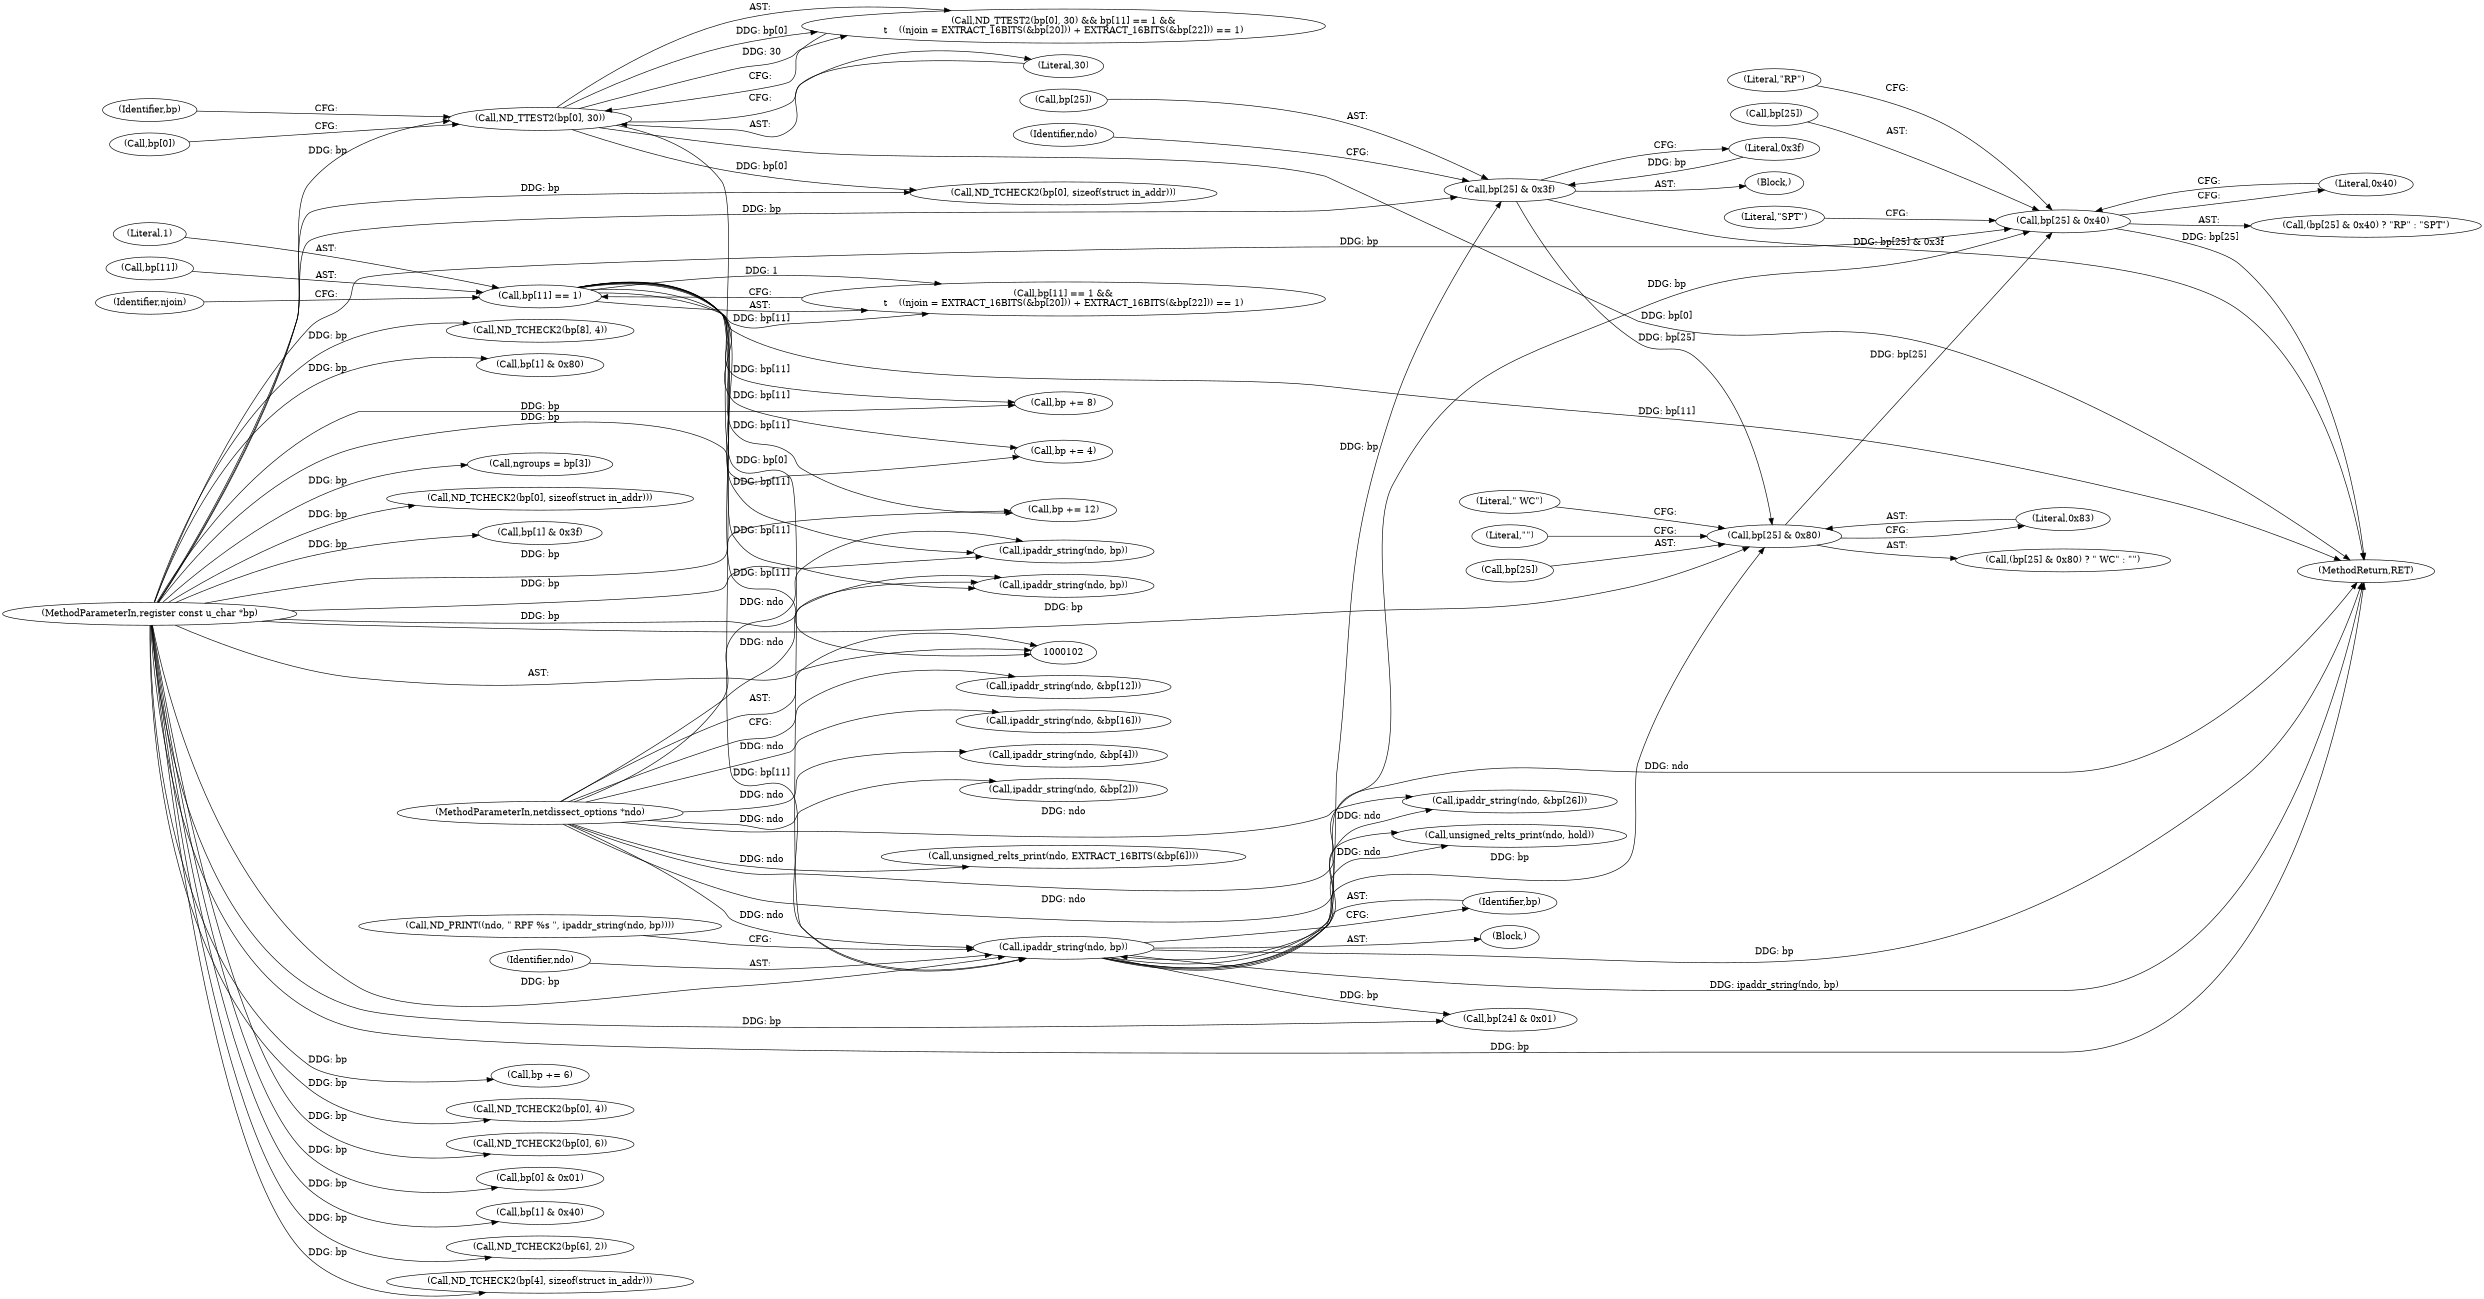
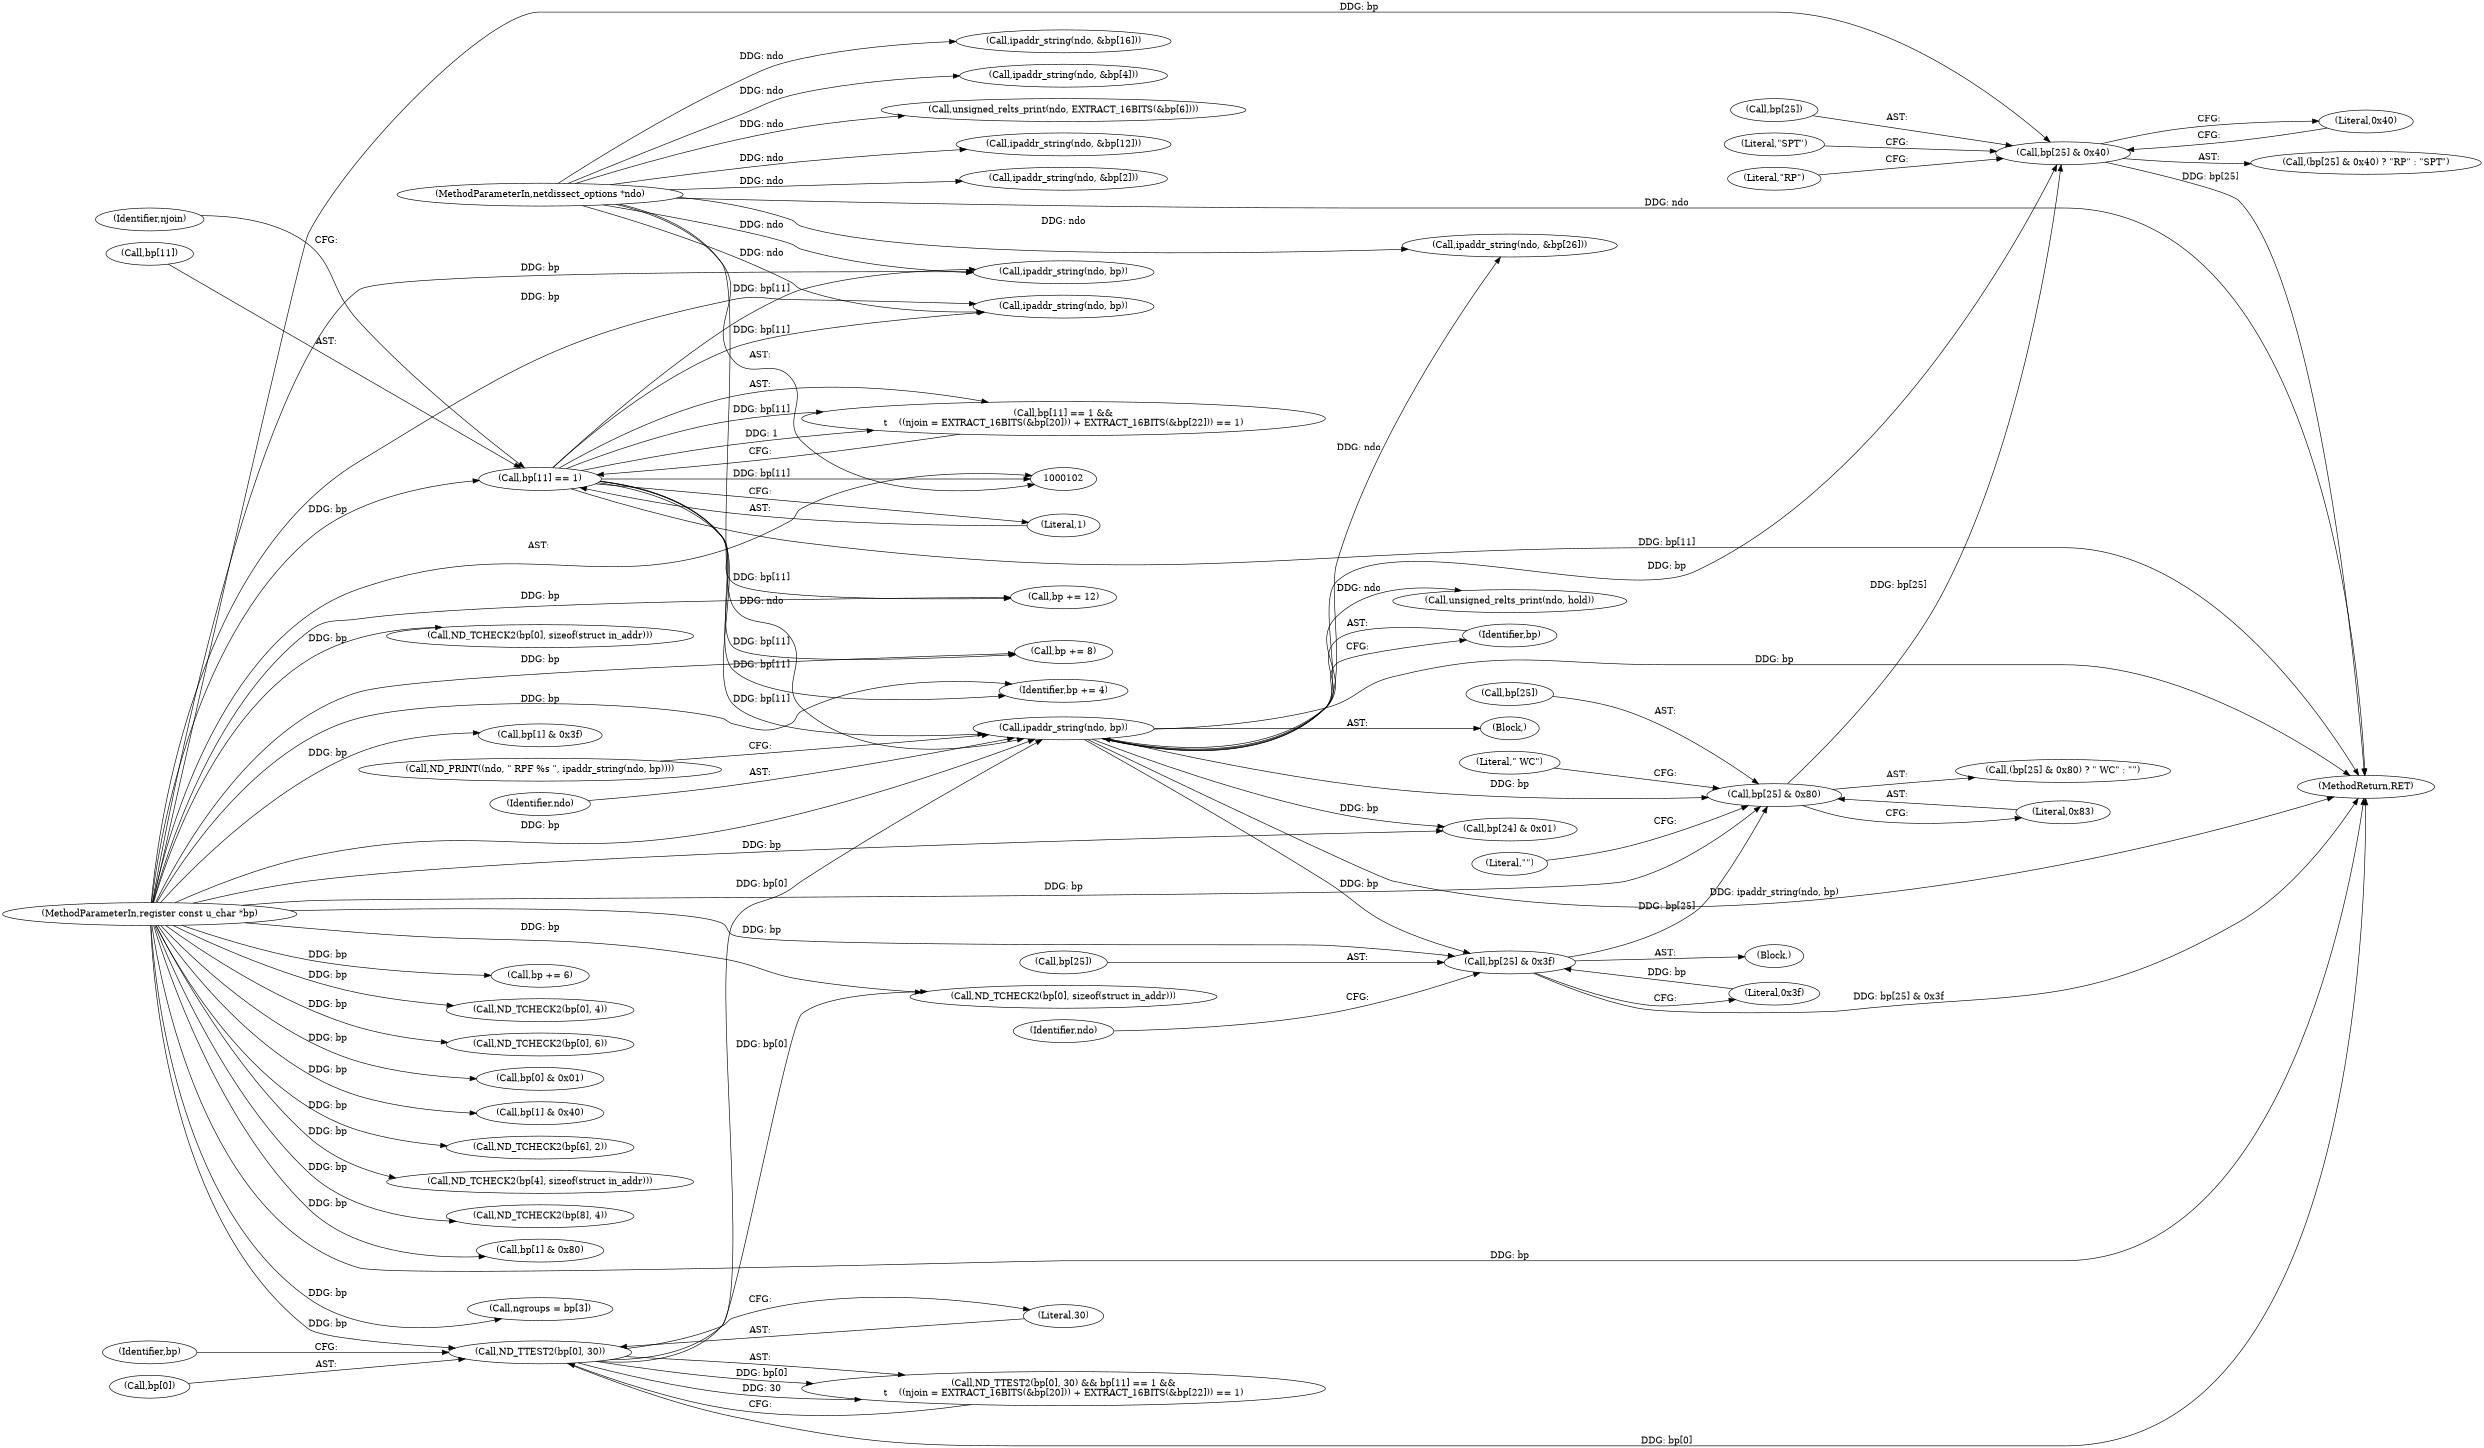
  digraph {
    rankdir=LR
    n1 [label="(Call,bp[25] & 0x80)"]
    n2 [label="(Call,bp[25] & 0x40)"]
    n3 [label="(Literal,0x83)"]
    n4 [label="(Call,(bp[25] & 0x80) ? \" WC\" : \"\")"]
    n5 [label="(MethodReturn,RET)"]
    n6 [label="(Literal,0x40)"]
    n7 [label="(Call,(bp[25] & 0x40) ? \"RP\" : \"SPT\")"]
    n8 [label="(Call,bp[25] & 0x3f)"]
    n9 [label="(Literal,0x3f)"]
    n10 [label="(Block,)"]
    n11 [label="(Call,ipaddr_string(ndo, bp))"]
    n12 [label="(Call,ipaddr_string(ndo, &bp[26]))"]
    n13 [label="(Call,bp[24] & 0x01)"]
    n14 [label="(Block,)"]
    n15 [label="(Call,unsigned_relts_print(ndo, hold))"]
    n16 [label="(Identifier,bp)"]
    n17 [label="(MethodParameterIn,netdissect_options *ndo)"]
    n18 [label="(Call,unsigned_relts_print(ndo, EXTRACT_16BITS(&bp[6])))"]
    n19 [label="(Call,ipaddr_string(ndo, &bp[12]))"]
    n20 [label="(Call,ipaddr_string(ndo, bp))"]
    n21 [label="(Call,ipaddr_string(ndo, bp))"]
    n22 [label="(Call,ipaddr_string(ndo, &bp[2]))"]
    n23 [label="(Call,ipaddr_string(ndo, &bp[16]))"]
    n24 [label="(Call,ipaddr_string(ndo, &bp[4]))"]
    1000102
    n26 [label="(Call,ND_TTEST2(bp[0], 30))"]
    n27 [label="(Literal,30)"]
    n28 [label="(Call,ND_TTEST2(bp[0], 30) && bp[11] == 1 &&\n\t    ((njoin = EXTRACT_16BITS(&bp[20])) + EXTRACT_16BITS(&bp[22])) == 1)"]
    n29 [label="(Call,ND_TCHECK2(bp[0], sizeof(struct in_addr)))"]
    n30 [label="(MethodParameterIn,register const u_char *bp)"]
    n31 [label="(Call,bp[11] == 1)"]
    n32 [label="(Call,bp += 6)"]
    n33 [label="(Call,ND_TCHECK2(bp[0], 4))"]
    n34 [label="(Call,ND_TCHECK2(bp[0], 6))"]
    n35 [label="(Call,bp[0] & 0x01)"]
    n36 [label="(Call,bp[1] & 0x40)"]
    n37 [label="(Call,ND_TCHECK2(bp[6], 2))"]
    n38 [label="(Call,ND_TCHECK2(bp[4], sizeof(struct in_addr)))"]
    n39 [label="(Call,ND_TCHECK2(bp[8], 4))"]
    n40 [label="(Call,bp[1] & 0x80)"]
-   n41 [label="(Call,bp += 4)"]
+   n41 [label="(Identifier,bp += 4)"]
    n42 [label="(Call,ngroups = bp[3])"]
    n43 [label="(Call,bp += 12)"]
    n44 [label="(Call,ND_TCHECK2(bp[0], sizeof(struct in_addr)))"]
    n45 [label="(Call,bp[1] & 0x3f)"]
    n46 [label="(Call,bp += 8)"]
    n47 [label="(Call,bp[11] == 1 &&\n\t    ((njoin = EXTRACT_16BITS(&bp[20])) + EXTRACT_16BITS(&bp[22])) == 1)"]
    n48 [label="(Literal,1)"]
    n49 [label="(Literal,\" WC\")"]
    n50 [label="(Call,bp[0])"]
    n51 [label="(Call,bp[11])"]
    n52 [label="(Identifier,njoin)"]
    n53 [label="(Call,ND_PRINT((ndo, \" RPF %s \", ipaddr_string(ndo, bp))))"]
    n54 [label="(Identifier,ndo)"]
    n55 [label="(Call,bp[25])"]
    n56 [label="(Call,bp[25])"]
    n57 [label="(Literal,\"SPT\")"]
    n58 [label="(Literal,\"\")"]
    n59 [label="(Identifier,ndo)"]
    n60 [label="(Literal,\"RP\")"]
    n61 [label="(Call,bp[25])"]
    n62 [label="(Identifier,bp)"]
    n1 -> n2 [label="DDG: bp[25]"]
    n1 -> n3 [label="CFG: "]
    n1 -> n4 [label="AST: "]
    n2 -> n5 [label="DDG: bp[25]"]
    n2 -> n6 [label="CFG: "]
    n2 -> n7 [label="AST: "]
    n3 -> n1 [label="AST: "]
    n6 -> n2 [label="CFG: "]
    n8 -> n1 [label="DDG: bp[25]"]
    n8 -> n5 [label="DDG: bp[25] & 0x3f"]
    n8 -> n9 [label="CFG: "]
    n8 -> n10 [label="AST: "]
    n9 -> n8 [label="DDG: bp"]
    n11 -> n1 [label="DDG: bp"]
    n11 -> n2 [label="DDG: bp"]
    n11 -> n5 [label="DDG: bp"]
    n11 -> n5 [label="DDG: ipaddr_string(ndo, bp)"]
    n11 -> n8 [label="DDG: bp"]
    n11 -> n12 [label="DDG: ndo"]
    n11 -> n13 [label="DDG: bp"]
    n11 -> n14 [label="AST: "]
    n11 -> n15 [label="DDG: ndo"]
    n11 -> n16 [label="CFG: "]
    n16 -> n11 [label="AST: "]
    n17 -> n5 [label="DDG: ndo"]
    n17 -> n11 [label="DDG: ndo"]
    n17 -> n12 [label="DDG: ndo"]
-   n17 -> n15 [label="DDG: ndo"]
    n17 -> n18 [label="DDG: ndo"]
-   n17 -> n19 [label="CFG: "]
+   n17 -> n19 [label="DDG: ndo"]
    n17 -> n20 [label="DDG: ndo"]
    n17 -> n21 [label="DDG: ndo"]
    n17 -> n22 [label="DDG: ndo"]
    n17 -> n23 [label="DDG: ndo"]
    n17 -> n24 [label="DDG: ndo"]
    n17 -> 1000102 [label="AST: "]
    n26 -> n5 [label="DDG: bp[0]"]
    n26 -> n11 [label="DDG: bp[0]"]
    n26 -> n27 [label="CFG: "]
    n26 -> n28 [label="AST: "]
    n26 -> n28 [label="DDG: bp[0]"]
    n26 -> n28 [label="DDG: 30"]
    n26 -> n29 [label="DDG: bp[0]"]
    n27 -> n26 [label="AST: "]
    n28 -> n26 [label="CFG: "]
    n30 -> n1 [label="DDG: bp"]
    n30 -> n2 [label="DDG: bp"]
    n30 -> n5 [label="DDG: bp"]
    n30 -> n8 [label="DDG: bp"]
    n30 -> n11 [label="DDG: bp"]
    n30 -> n13 [label="DDG: bp"]
    n30 -> n20 [label="DDG: bp"]
    n30 -> n21 [label="DDG: bp"]
    n30 -> 1000102 [label="AST: "]
    n30 -> n26 [label="DDG: bp"]
    n30 -> n29 [label="DDG: bp"]
+   n30 -> n31 [label="DDG: bp"]
    n30 -> n32 [label="DDG: bp"]
    n30 -> n33 [label="DDG: bp"]
    n30 -> n34 [label="DDG: bp"]
    n30 -> n35 [label="DDG: bp"]
    n30 -> n36 [label="DDG: bp"]
    n30 -> n37 [label="DDG: bp"]
    n30 -> n38 [label="DDG: bp"]
    n30 -> n39 [label="DDG: bp"]
    n30 -> n40 [label="DDG: bp"]
    n30 -> n41 [label="DDG: bp"]
    n30 -> n42 [label="DDG: bp"]
    n30 -> n43 [label="DDG: bp"]
    n30 -> n44 [label="DDG: bp"]
    n30 -> n45 [label="DDG: bp"]
    n30 -> n46 [label="DDG: bp"]
    n31 -> n5 [label="DDG: bp[11]"]
    n31 -> n11 [label="DDG: bp[11]"]
    n31 -> n20 [label="DDG: bp[11]"]
    n31 -> n21 [label="DDG: bp[11]"]
    n31 -> 1000102 [label="DDG: bp[11]"]
    n31 -> n41 [label="DDG: bp[11]"]
    n31 -> n43 [label="DDG: bp[11]"]
    n31 -> n46 [label="DDG: bp[11]"]
    n31 -> n47 [label="AST: "]
    n31 -> n47 [label="DDG: bp[11]"]
    n31 -> n47 [label="DDG: 1"]
+   n31 -> n48 [label="CFG: "]
    n47 -> n31 [label="CFG: "]
    n48 -> n31 [label="AST: "]
    n49 -> n1 [label="CFG: "]
-   n50 -> n26 [label="CFG: "]
+   n50 -> n26 [label="AST: "]
    n51 -> n31 [label="AST: "]
    n52 -> n31 [label="CFG: "]
    n53 -> n11 [label="CFG: "]
    n54 -> n11 [label="AST: "]
    n55 -> n8 [label="AST: "]
    n56 -> n2 [label="AST: "]
    n57 -> n2 [label="CFG: "]
    n58 -> n1 [label="CFG: "]
    n59 -> n8 [label="CFG: "]
    n60 -> n2 [label="CFG: "]
    n61 -> n1 [label="AST: "]
    n62 -> n26 [label="CFG: "]
  }
